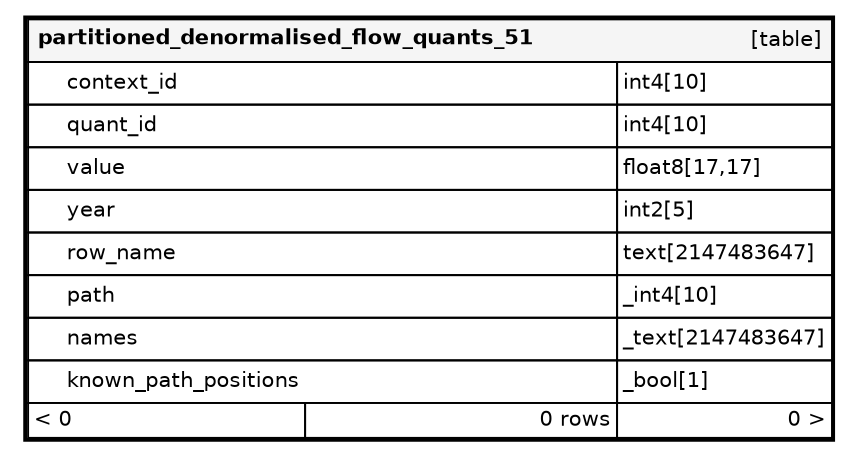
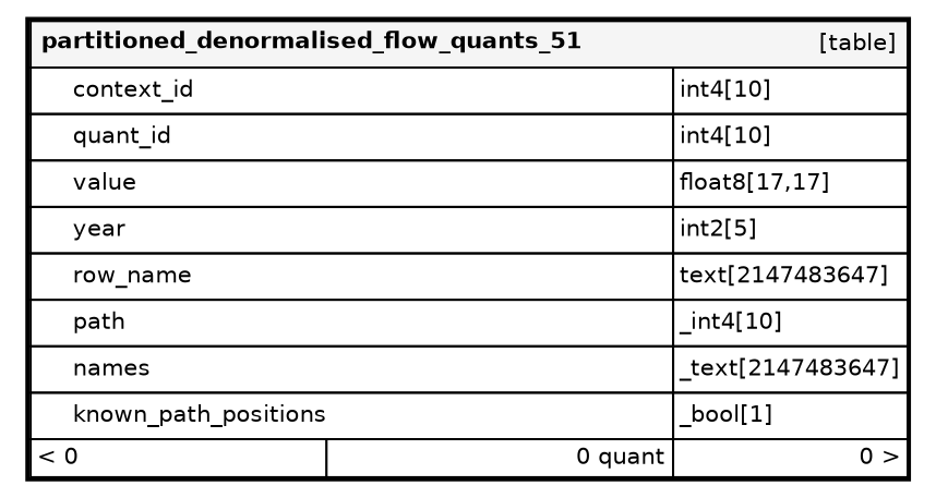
  digraph {
    bgcolor="#ffffff"
    fontname=Helvetica
    fontsize=11
    nodesep=0.18
    rankdir=RL
    ranksep=0.46
    ration=compress
-   n1 [fontname=Helvetica fontsize=11 label=<     <TABLE BORDER="2" CELLBORDER="1" CELLSPACING="0" BGCOLOR="#ffffff">       <TR><TD COLSPAN="4"  BGCOLOR="#f5f5f5"><TABLE BORDER="0" CELLSPACING="0"><TR><TD ALIGN="LEFT"><B>partitioned_denormalised_flow_quants_51</B></TD><TD ALIGN="RIGHT">[table]</TD></TR></TABLE></TD></TR>       <TR><TD PORT="context_id" COLSPAN="2" ALIGN="LEFT"><TABLE BORDER="0" CELLSPACING="0" ALIGN="LEFT"><TR ALIGN="LEFT"><TD ALIGN="LEFT" FIXEDSIZE="TRUE" WIDTH="15" HEIGHT="16"></TD><TD ALIGN="LEFT" FIXEDSIZE="TRUE" WIDTH="283" HEIGHT="16">context_id</TD></TR></TABLE></TD><TD PORT="context_id.type" ALIGN="LEFT">int4[10]</TD></TR>       <TR><TD PORT="quant_id" COLSPAN="2" ALIGN="LEFT"><TABLE BORDER="0" CELLSPACING="0" ALIGN="LEFT"><TR ALIGN="LEFT"><TD ALIGN="LEFT" FIXEDSIZE="TRUE" WIDTH="15" HEIGHT="16"></TD><TD ALIGN="LEFT" FIXEDSIZE="TRUE" WIDTH="283" HEIGHT="16">quant_id</TD></TR></TABLE></TD><TD PORT="quant_id.type" ALIGN="LEFT">int4[10]</TD></TR>       <TR><TD PORT="value" COLSPAN="2" ALIGN="LEFT"><TABLE BORDER="0" CELLSPACING="0" ALIGN="LEFT"><TR ALIGN="LEFT"><TD ALIGN="LEFT" FIXEDSIZE="TRUE" WIDTH="15" HEIGHT="16"></TD><TD ALIGN="LEFT" FIXEDSIZE="TRUE" WIDTH="283" HEIGHT="16">value</TD></TR></TABLE></TD><TD PORT="value.type" ALIGN="LEFT">float8[17,17]</TD></TR>       <TR><TD PORT="year" COLSPAN="2" ALIGN="LEFT"><TABLE BORDER="0" CELLSPACING="0" ALIGN="LEFT"><TR ALIGN="LEFT"><TD ALIGN="LEFT" FIXEDSIZE="TRUE" WIDTH="15" HEIGHT="16"></TD><TD ALIGN="LEFT" FIXEDSIZE="TRUE" WIDTH="283" HEIGHT="16">year</TD></TR></TABLE></TD><TD PORT="year.type" ALIGN="LEFT">int2[5]</TD></TR>       <TR><TD PORT="row_name" COLSPAN="2" ALIGN="LEFT"><TABLE BORDER="0" CELLSPACING="0" ALIGN="LEFT"><TR ALIGN="LEFT"><TD ALIGN="LEFT" FIXEDSIZE="TRUE" WIDTH="15" HEIGHT="16"></TD><TD ALIGN="LEFT" FIXEDSIZE="TRUE" WIDTH="283" HEIGHT="16">row_name</TD></TR></TABLE></TD><TD PORT="row_name.type" ALIGN="LEFT">text[2147483647]</TD></TR>       <TR><TD PORT="path" COLSPAN="2" ALIGN="LEFT"><TABLE BORDER="0" CELLSPACING="0" ALIGN="LEFT"><TR ALIGN="LEFT"><TD ALIGN="LEFT" FIXEDSIZE="TRUE" WIDTH="15" HEIGHT="16"></TD><TD ALIGN="LEFT" FIXEDSIZE="TRUE" WIDTH="283" HEIGHT="16">path</TD></TR></TABLE></TD><TD PORT="path.type" ALIGN="LEFT">_int4[10]</TD></TR>       <TR><TD PORT="names" COLSPAN="2" ALIGN="LEFT"><TABLE BORDER="0" CELLSPACING="0" ALIGN="LEFT"><TR ALIGN="LEFT"><TD ALIGN="LEFT" FIXEDSIZE="TRUE" WIDTH="15" HEIGHT="16"></TD><TD ALIGN="LEFT" FIXEDSIZE="TRUE" WIDTH="283" HEIGHT="16">names</TD></TR></TABLE></TD><TD PORT="names.type" ALIGN="LEFT">_text[2147483647]</TD></TR>       <TR><TD PORT="known_path_positions" COLSPAN="2" ALIGN="LEFT"><TABLE BORDER="0" CELLSPACING="0" ALIGN="LEFT"><TR ALIGN="LEFT"><TD ALIGN="LEFT" FIXEDSIZE="TRUE" WIDTH="15" HEIGHT="16"></TD><TD ALIGN="LEFT" FIXEDSIZE="TRUE" WIDTH="283" HEIGHT="16">known_path_positions</TD></TR></TABLE></TD><TD PORT="known_path_positions.type" ALIGN="LEFT">_bool[1]</TD></TR>       <TR><TD ALIGN="LEFT" BGCOLOR="#ffffff">&lt; 0</TD><TD ALIGN="RIGHT" BGCOLOR="#ffffff">0 rows</TD><TD ALIGN="RIGHT" BGCOLOR="#ffffff">0 &gt;</TD></TR>     </TABLE>> shape=plaintext]
+   n1 [fontname=Helvetica fontsize=11 label=<     <TABLE BORDER="2" CELLBORDER="1" CELLSPACING="0" BGCOLOR="#ffffff">       <TR><TD COLSPAN="4"  BGCOLOR="#f5f5f5"><TABLE BORDER="0" CELLSPACING="0"><TR><TD ALIGN="LEFT"><B>partitioned_denormalised_flow_quants_51</B></TD><TD ALIGN="RIGHT">[table]</TD></TR></TABLE></TD></TR>       <TR><TD PORT="context_id" COLSPAN="2" ALIGN="LEFT"><TABLE BORDER="0" CELLSPACING="0" ALIGN="LEFT"><TR ALIGN="LEFT"><TD ALIGN="LEFT" FIXEDSIZE="TRUE" WIDTH="15" HEIGHT="16"></TD><TD ALIGN="LEFT" FIXEDSIZE="TRUE" WIDTH="283" HEIGHT="16">context_id</TD></TR></TABLE></TD><TD PORT="context_id.type" ALIGN="LEFT">int4[10]</TD></TR>       <TR><TD PORT="quant_id" COLSPAN="2" ALIGN="LEFT"><TABLE BORDER="0" CELLSPACING="0" ALIGN="LEFT"><TR ALIGN="LEFT"><TD ALIGN="LEFT" FIXEDSIZE="TRUE" WIDTH="15" HEIGHT="16"></TD><TD ALIGN="LEFT" FIXEDSIZE="TRUE" WIDTH="283" HEIGHT="16">quant_id</TD></TR></TABLE></TD><TD PORT="quant_id.type" ALIGN="LEFT">int4[10]</TD></TR>       <TR><TD PORT="value" COLSPAN="2" ALIGN="LEFT"><TABLE BORDER="0" CELLSPACING="0" ALIGN="LEFT"><TR ALIGN="LEFT"><TD ALIGN="LEFT" FIXEDSIZE="TRUE" WIDTH="15" HEIGHT="16"></TD><TD ALIGN="LEFT" FIXEDSIZE="TRUE" WIDTH="283" HEIGHT="16">value</TD></TR></TABLE></TD><TD PORT="value.type" ALIGN="LEFT">float8[17,17]</TD></TR>       <TR><TD PORT="year" COLSPAN="2" ALIGN="LEFT"><TABLE BORDER="0" CELLSPACING="0" ALIGN="LEFT"><TR ALIGN="LEFT"><TD ALIGN="LEFT" FIXEDSIZE="TRUE" WIDTH="15" HEIGHT="16"></TD><TD ALIGN="LEFT" FIXEDSIZE="TRUE" WIDTH="283" HEIGHT="16">year</TD></TR></TABLE></TD><TD PORT="year.type" ALIGN="LEFT">int2[5]</TD></TR>       <TR><TD PORT="row_name" COLSPAN="2" ALIGN="LEFT"><TABLE BORDER="0" CELLSPACING="0" ALIGN="LEFT"><TR ALIGN="LEFT"><TD ALIGN="LEFT" FIXEDSIZE="TRUE" WIDTH="15" HEIGHT="16"></TD><TD ALIGN="LEFT" FIXEDSIZE="TRUE" WIDTH="283" HEIGHT="16">row_name</TD></TR></TABLE></TD><TD PORT="row_name.type" ALIGN="LEFT">text[2147483647]</TD></TR>       <TR><TD PORT="path" COLSPAN="2" ALIGN="LEFT"><TABLE BORDER="0" CELLSPACING="0" ALIGN="LEFT"><TR ALIGN="LEFT"><TD ALIGN="LEFT" FIXEDSIZE="TRUE" WIDTH="15" HEIGHT="16"></TD><TD ALIGN="LEFT" FIXEDSIZE="TRUE" WIDTH="283" HEIGHT="16">path</TD></TR></TABLE></TD><TD PORT="path.type" ALIGN="LEFT">_int4[10]</TD></TR>       <TR><TD PORT="names" COLSPAN="2" ALIGN="LEFT"><TABLE BORDER="0" CELLSPACING="0" ALIGN="LEFT"><TR ALIGN="LEFT"><TD ALIGN="LEFT" FIXEDSIZE="TRUE" WIDTH="15" HEIGHT="16"></TD><TD ALIGN="LEFT" FIXEDSIZE="TRUE" WIDTH="283" HEIGHT="16">names</TD></TR></TABLE></TD><TD PORT="names.type" ALIGN="LEFT">_text[2147483647]</TD></TR>       <TR><TD PORT="known_path_positions" COLSPAN="2" ALIGN="LEFT"><TABLE BORDER="0" CELLSPACING="0" ALIGN="LEFT"><TR ALIGN="LEFT"><TD ALIGN="LEFT" FIXEDSIZE="TRUE" WIDTH="15" HEIGHT="16"></TD><TD ALIGN="LEFT" FIXEDSIZE="TRUE" WIDTH="283" HEIGHT="16">known_path_positions</TD></TR></TABLE></TD><TD PORT="known_path_positions.type" ALIGN="LEFT">_bool[1]</TD></TR>       <TR><TD ALIGN="LEFT" BGCOLOR="#ffffff">&lt; 0</TD><TD ALIGN="RIGHT" BGCOLOR="#ffffff">0 quant</TD><TD ALIGN="RIGHT" BGCOLOR="#ffffff">0 &gt;</TD></TR>     </TABLE>> shape=plaintext]
  }
